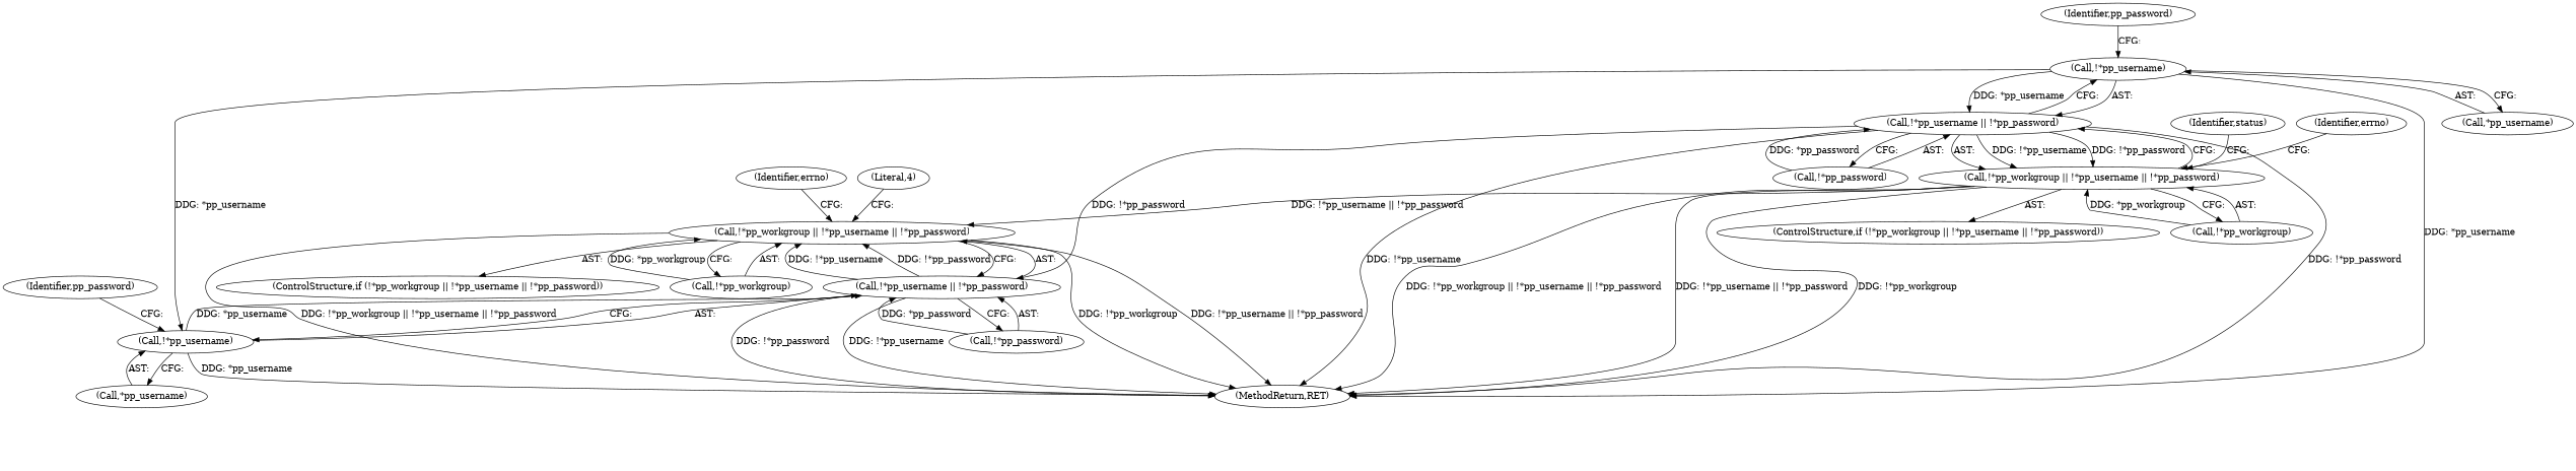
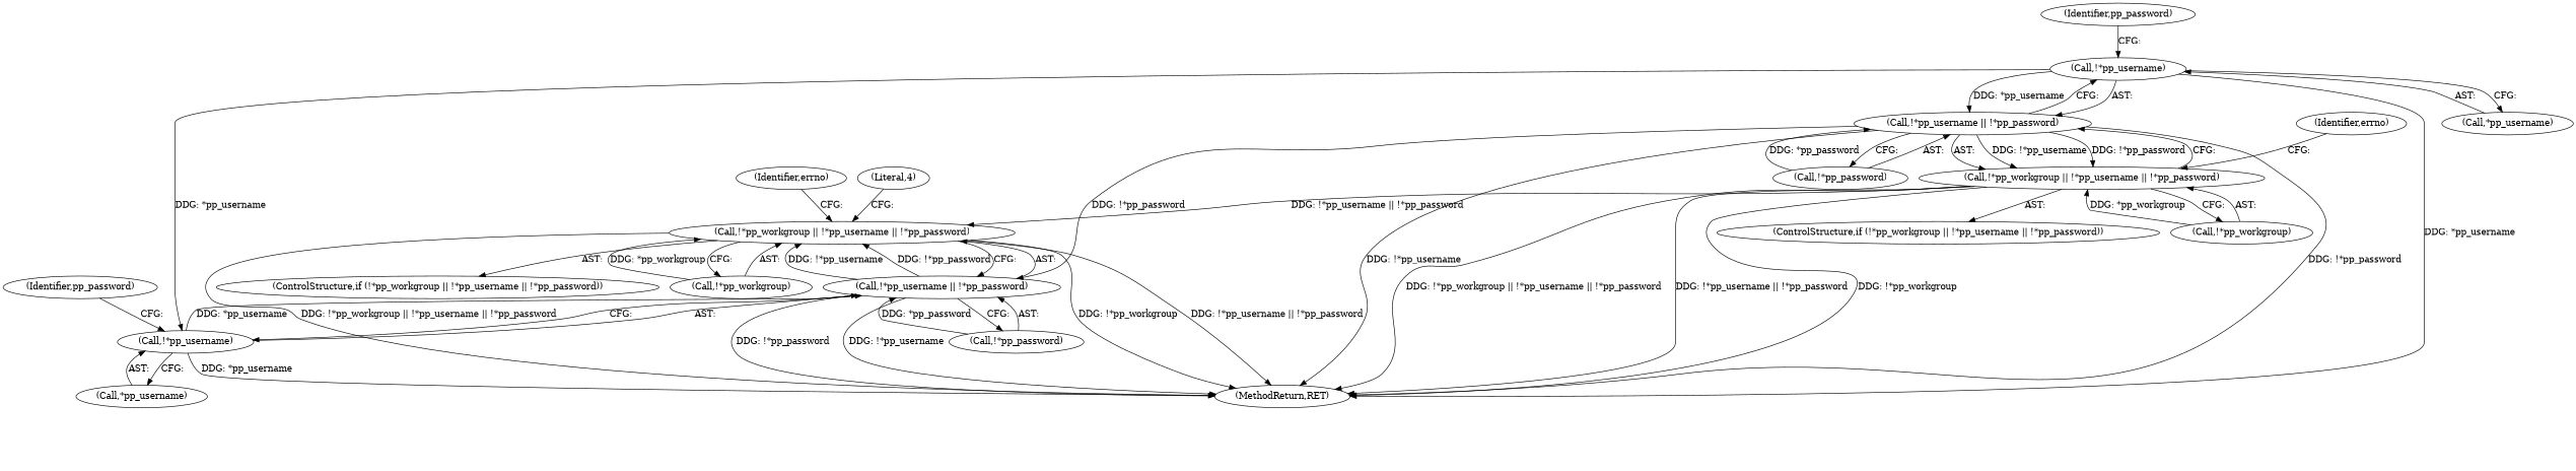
  digraph {
    fontname="DejaVu Serif"
    node [fontname="DejaVu Serif"]
    edge [fontname="DejaVu Serif"]
    n1 [label="(Call,!*pp_username)"]
    n2 [label="(Call,!*pp_username || !*pp_password)"]
    n3 [label="(Call,!*pp_username)"]
    n4 [label="(MethodReturn,RET)"]
    n5 [label="(Call,*pp_username)"]
    n6 [label="(Call,!*pp_workgroup || !*pp_username || !*pp_password)"]
    n7 [label="(Call,!*pp_username || !*pp_password)"]
    n8 [label="(Call,!*pp_password)"]
    n9 [label="(Call,!*pp_workgroup || !*pp_username || !*pp_password)"]
    n10 [label="(ControlStructure,if (!*pp_workgroup || !*pp_username || !*pp_password))"]
    n11 [label="(Call,!*pp_workgroup)"]
    n12 [label="(ControlStructure,if (!*pp_workgroup || !*pp_username || !*pp_password))"]
    n13 [label="(Call,!*pp_workgroup)"]
    n14 [label="(Call,!*pp_password)"]
    n15 [label="(Call,*pp_username)"]
    n16 [label="(Identifier,errno)"]
    n17 [label="(Identifier,pp_password)"]
-   n18 [label="(Identifier,status)"]
    n19 [label="(Identifier,errno)"]
    n20 [label="(Identifier,pp_password)"]
    n21 [label="(Literal,4)"]
    n1 -> n2 [label="AST: "]
    n1 -> n2 [label="DDG: *pp_username"]
    n1 -> n3 [label="DDG: *pp_username"]
    n1 -> n4 [label="DDG: *pp_username"]
    n1 -> n5 [label="CFG: "]
    n2 -> n1 [label="CFG: "]
    n2 -> n4 [label="DDG: !*pp_password"]
    n2 -> n4 [label="DDG: !*pp_username"]
    n2 -> n6 [label="AST: "]
    n2 -> n6 [label="DDG: !*pp_username"]
    n2 -> n6 [label="DDG: !*pp_password"]
    n2 -> n7 [label="DDG: !*pp_password"]
    n2 -> n8 [label="CFG: "]
    n3 -> n4 [label="DDG: *pp_username"]
    n3 -> n7 [label="AST: "]
    n3 -> n7 [label="DDG: *pp_username"]
    n3 -> n15 [label="CFG: "]
    n5 -> n1 [label="AST: "]
    n6 -> n2 [label="CFG: "]
    n6 -> n4 [label="DDG: !*pp_workgroup || !*pp_username || !*pp_password"]
    n6 -> n4 [label="DDG: !*pp_username || !*pp_password"]
    n6 -> n4 [label="DDG: !*pp_workgroup"]
    n6 -> n9 [label="DDG: !*pp_username || !*pp_password"]
    n6 -> n10 [label="AST: "]
    n6 -> n11 [label="CFG: "]
    n7 -> n3 [label="CFG: "]
    n7 -> n4 [label="DDG: !*pp_password"]
    n7 -> n4 [label="DDG: !*pp_username"]
    n7 -> n9 [label="AST: "]
    n7 -> n9 [label="DDG: !*pp_username"]
    n7 -> n9 [label="DDG: !*pp_password"]
    n7 -> n14 [label="CFG: "]
    n8 -> n2 [label="AST: "]
    n8 -> n2 [label="DDG: *pp_password"]
    n9 -> n4 [label="DDG: !*pp_workgroup"]
    n9 -> n4 [label="DDG: !*pp_username || !*pp_password"]
    n9 -> n4 [label="DDG: !*pp_workgroup || !*pp_username || !*pp_password"]
    n9 -> n7 [label="CFG: "]
    n9 -> n12 [label="AST: "]
    n9 -> n13 [label="CFG: "]
    n11 -> n6 [label="AST: "]
    n11 -> n6 [label="DDG: *pp_workgroup"]
    n13 -> n9 [label="AST: "]
    n13 -> n9 [label="DDG: *pp_workgroup"]
    n14 -> n7 [label="AST: "]
    n14 -> n7 [label="DDG: *pp_password"]
    n15 -> n3 [label="AST: "]
    n16 -> n9 [label="CFG: "]
    n17 -> n1 [label="CFG: "]
-   n18 -> n6 [label="CFG: "]
    n19 -> n6 [label="CFG: "]
    n20 -> n3 [label="CFG: "]
    n21 -> n9 [label="CFG: "]
  }
